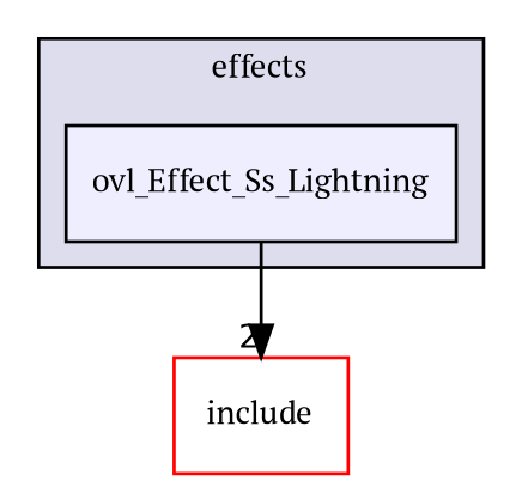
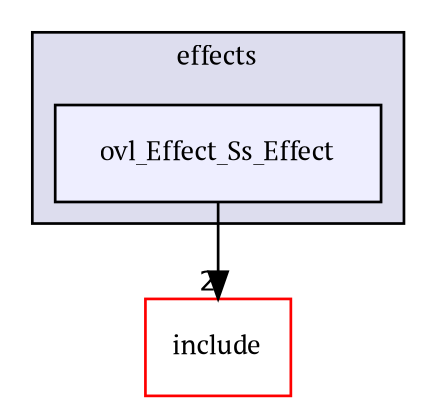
  digraph {
    compound=true
    fontname="PT Serif"
    node [fontname="PT Serif" fontsize=10 shape=box style=filled]
-   n1 [fillcolor="#eeeeff" label=ovl_Effect_Ss_Lightning pencolor=black]
+   n1 [fillcolor="#eeeeff" label=ovl_Effect_Ss_Effect pencolor=black]
    n2 [color=red fillcolor=white label=include]
    subgraph cluster_1 {
      bgcolor="#ddddee"
      fontsize=10
      label=effects
      pencolor=black
      n1
    }
    n1 -> n2 [headlabel=2 labeldistance=1.5 labelfontname=Helvetica labelfontsize=10 fontname="PT Serif"]
  }
